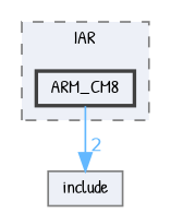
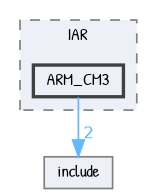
  digraph {
    compound=true
    fontname="Patrick Hand"
    node [fillcolor="#edf0f7" fontname="Patrick Hand" fontsize=10 shape=box]
-   n1 [color=grey25 height=0.2 label=ARM_CM8 style="filled,bold" width=0.4]
+   n1 [color=grey25 height=0.2 label=ARM_CM3 style="filled,bold" width=0.4]
    n2 [color=grey50 height=0.2 label=include style=filled width=0.4]
    subgraph cluster_1 {
      bgcolor="#edf0f7"
      fontsize=10
      label=IAR
      pencolor=grey50
      style="filled,dashed"
      n1
    }
    n1 -> n2 [color=steelblue1 fontcolor=steelblue1 fontname="Patrick Hand" fontsize=10 headlabel=2 labeldistance=1.5 labelfontname=Helvetica labelfontsize=10]
  }
